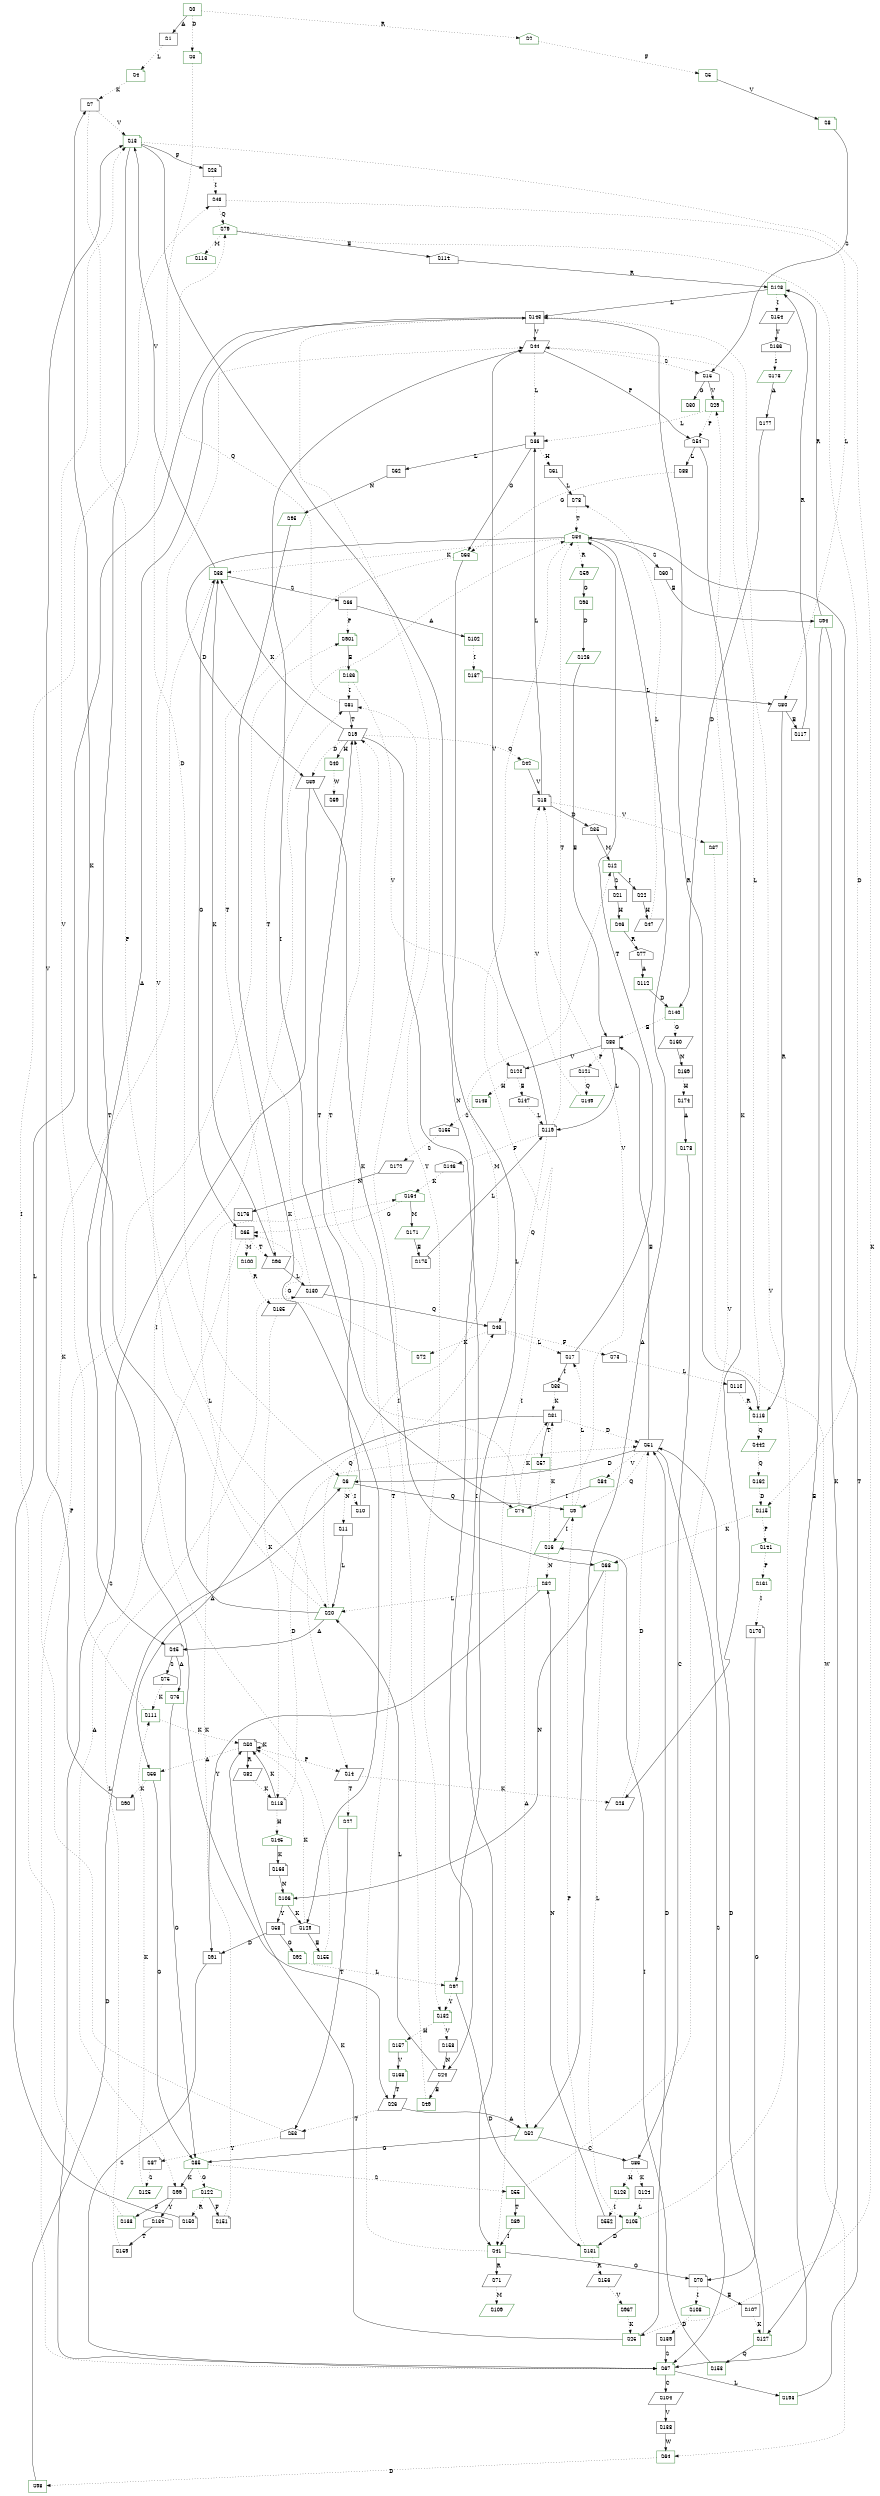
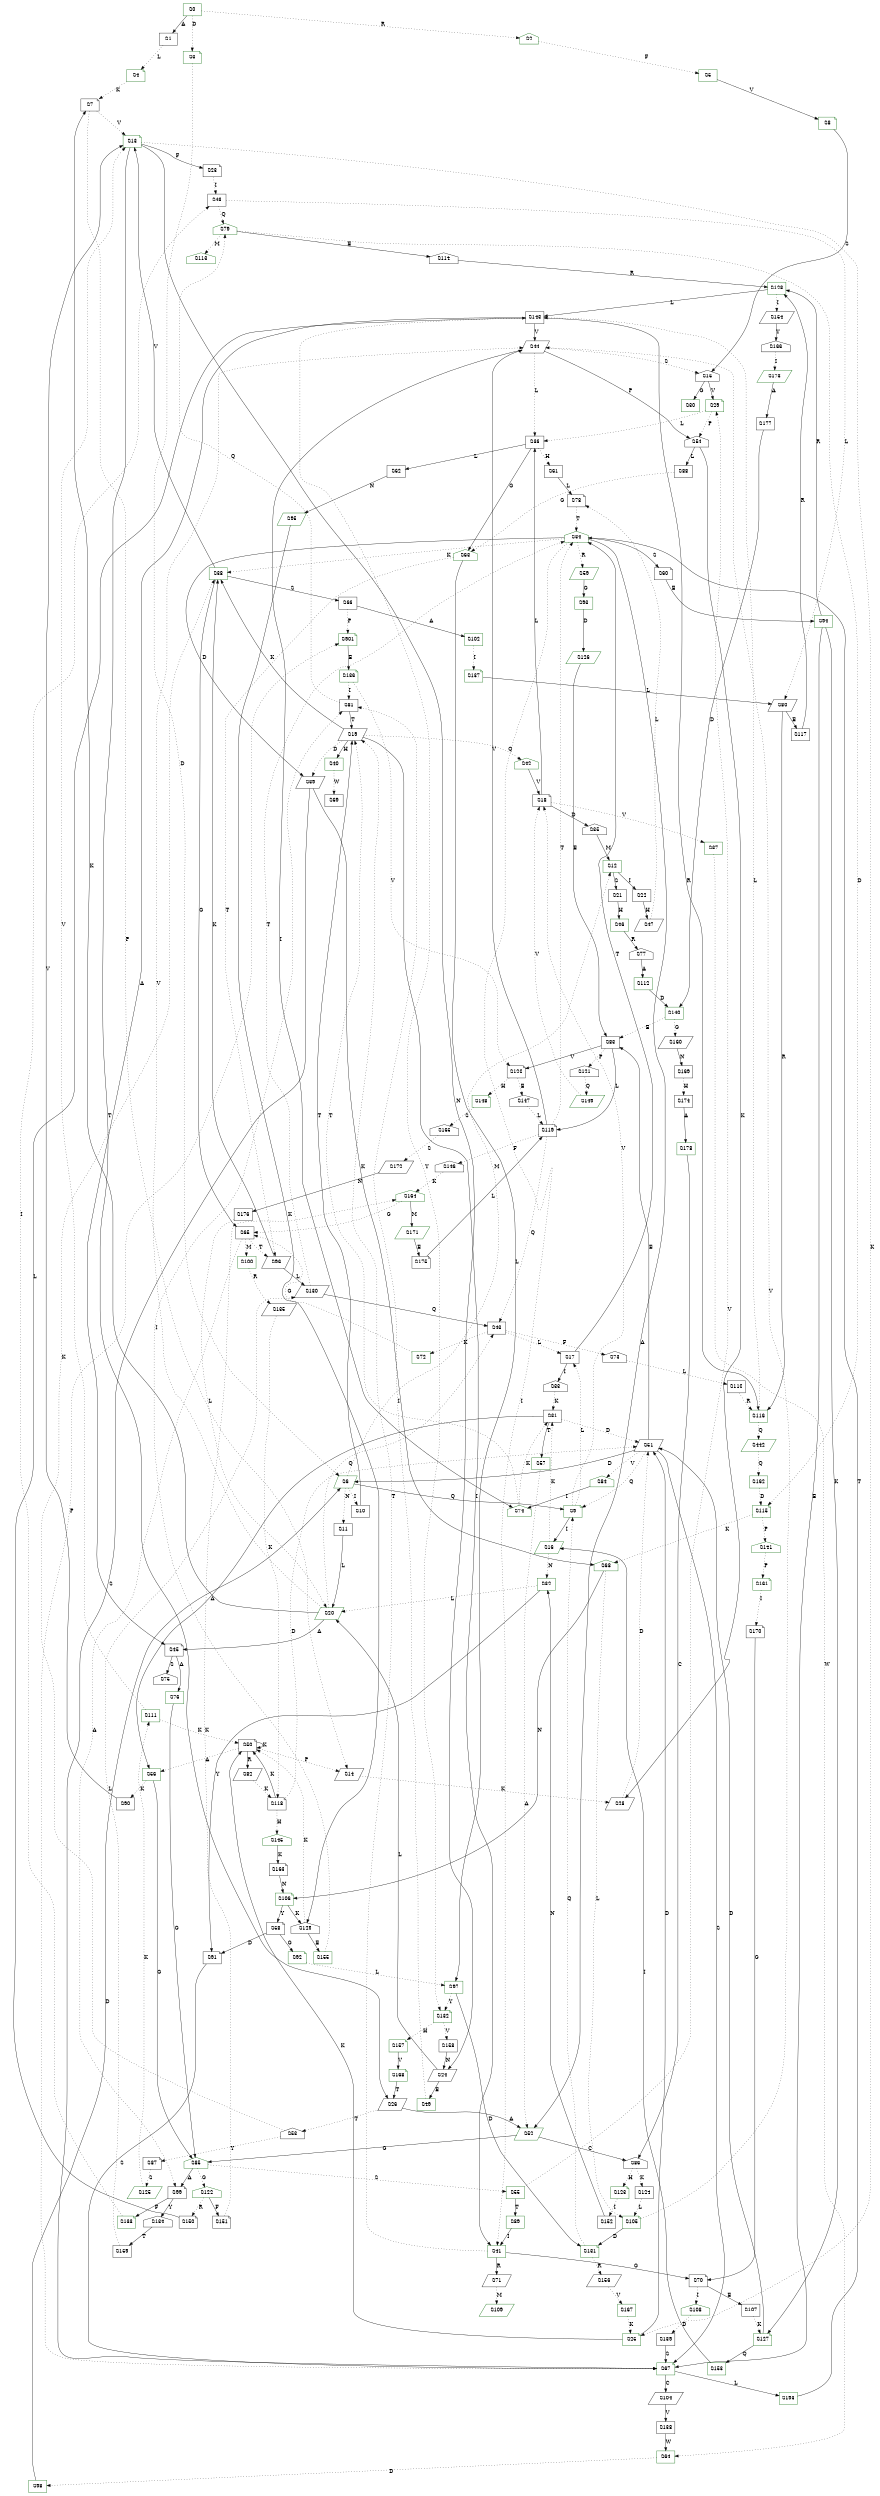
  strict digraph {
    node [color=black shape=box]
    edge [style=solid]
    S0 [color=darkgreen]
    S1
    S2 [color=darkgreen shape=house]
    S3 [color=darkgreen shape=note]
    S4 [color=darkgreen shape=note]
    S5 [color=darkgreen]
    S6 [color=darkgreen shape=parallelogram]
    S7 [shape=note]
    S8 [color=darkgreen shape=note]
    S9 [color=darkgreen shape=note]
    S10
    S11
    S12 [color=darkgreen]
    S13 [color=darkgreen shape=note]
    S14 [shape=parallelogram]
    S15 [shape=house]
    S16 [color=darkgreen shape=parallelogram]
    S17
    S18 [shape=note]
    S19 [shape=parallelogram]
    S20 [color=darkgreen shape=parallelogram]
    S21
    S22
    S23 [shape=note]
    S24 [shape=parallelogram]
    S25 [color=darkgreen shape=note]
    S26 [shape=parallelogram]
-   S27 [color=darkgreen]
    S28 [shape=parallelogram]
    S29 [color=darkgreen shape=note]
    S30 [color=darkgreen]
    S31
    S32 [color=darkgreen]
    S33 [shape=house]
    S34 [color=darkgreen shape=house]
    S35 [shape=house]
    S36
    S37 [color=darkgreen]
    S38 [color=darkgreen]
    S39 [shape=parallelogram]
    S40 [color=darkgreen]
    S41 [color=darkgreen]
    S42 [color=darkgreen shape=house]
    S43
    S44 [shape=parallelogram]
    S45 [shape=note]
    S46 [color=darkgreen]
    S47 [shape=parallelogram]
    S48
    S49 [color=darkgreen]
    S50 [shape=note]
    S51 [shape=parallelogram]
    S52 [color=darkgreen shape=parallelogram]
    S53 [shape=house]
    S54 [shape=house]
    S56 [color=darkgreen]
    S57 [color=darkgreen]
    S91 [shape=note]
    S59 [color=darkgreen shape=parallelogram]
    S60 [shape=note]
    S61
    S62
    S63 [color=darkgreen shape=house]
    S64 [color=darkgreen]
    S65
    S66
    S67 [color=darkgreen shape=note]
    S68 [color=darkgreen shape=house]
    S69
    S70 [shape=note]
    S71 [shape=parallelogram]
    S72 [color=darkgreen]
    S73 [shape=house]
    S74 [color=darkgreen shape=house]
    S75 [shape=house]
    S76 [color=darkgreen]
    S77 [shape=house]
    S78 [shape=note]
    S79 [color=darkgreen shape=house]
    S80 [shape=parallelogram]
    S81
    S82 [shape=parallelogram]
    S83
    S84 [color=darkgreen shape=house]
    S85 [color=darkgreen shape=house]
    S86 [shape=house]
    S87 [shape=note]
    S88
    S55 [color=darkgreen]
    S89 [color=darkgreen]
    S90
    S58 [shape=note]
    S92 [color=darkgreen shape=note]
    S93 [color=darkgreen]
    S94 [color=darkgreen]
    S95 [color=darkgreen shape=parallelogram]
    S96 [shape=parallelogram]
    S97 [color=darkgreen]
    S98 [color=darkgreen]
    S99 [shape=note]
    S100 [color=darkgreen]
    n102 [color=darkgreen label=S901 shape=note]
    S102 [color=darkgreen]
    n104 [color=darkgreen label=S193]
    S104 [shape=parallelogram]
    S105 [color=darkgreen shape=note]
    S106 [color=darkgreen shape=note]
    S107
    S108 [color=darkgreen shape=house]
    S109 [color=darkgreen shape=parallelogram]
    S110
    S111 [color=darkgreen]
    S112 [color=darkgreen]
    S113 [color=darkgreen shape=house]
    S114 [shape=house]
    S115 [color=darkgreen shape=note]
    S116 [color=darkgreen]
    S117
    S118 [shape=note]
    S119 [shape=note]
    S120 [shape=note]
    S121 [shape=house]
    S122 [color=darkgreen shape=house]
    S123 [color=darkgreen shape=note]
    S124
    S125 [color=darkgreen shape=parallelogram]
    S126 [color=darkgreen shape=parallelogram]
    S127 [color=darkgreen shape=note]
    S128 [color=darkgreen]
    S129 [shape=house]
    S130 [shape=parallelogram]
    S131 [color=darkgreen shape=note]
    S132 [color=darkgreen shape=note]
    S133 [color=darkgreen shape=note]
    S134 [shape=house]
    S135 [shape=parallelogram]
    S136 [color=darkgreen shape=note]
    S137 [color=darkgreen shape=note]
    S138
    S139
    S140 [color=darkgreen]
    S141 [color=darkgreen shape=house]
    n143 [color=darkgreen label=S442 shape=parallelogram]
    S143
    S145 [color=darkgreen shape=house]
    S146 [shape=house]
    S147 [shape=house]
    S148 [color=darkgreen shape=note]
    S149 [color=darkgreen shape=parallelogram]
    S150 [shape=note]
    S151 [shape=note]
-   S152 [label=S552]
+   S152
    S153 [color=darkgreen]
    S154 [shape=parallelogram]
    S155 [color=darkgreen]
    S156 [shape=parallelogram]
    S157 [color=darkgreen shape=note]
    S158
    S159
    S160 [shape=parallelogram]
    S161 [color=darkgreen shape=note]
    S162 [color=darkgreen]
    S163 [shape=note]
    S164 [color=darkgreen shape=house]
    S165 [shape=house]
    S166 [shape=house]
-   S167 [color=darkgreen label=S967]
+   S167 [color=darkgreen]
    S168 [color=darkgreen shape=note]
    S169
    S170 [shape=note]
    S171 [color=darkgreen shape=parallelogram]
    S172 [shape=parallelogram]
    S173 [color=darkgreen shape=parallelogram]
    S174
    S175 [shape=note]
    S176
    S177
    S178 [color=darkgreen]
    S0 -> S1 [label=A]
    S0 -> S2 [label=R style=dotted]
    S0 -> S3 [label=D style=dotted]
    S1 -> S4 [label=L style=dotted]
    S2 -> S5 [label=F style=dotted]
    S3 -> S6 [label=D style=dotted]
    S4 -> S7 [label=K style=dotted]
    S5 -> S8 [label=V]
    S6 -> S9 [label=Q]
    S6 -> S10 [label=I style=dotted]
    S6 -> S11 [label=N style=dotted]
    S6 -> S12 [label=M style=dotted]
    S7 -> S13 [label=V style=dotted]
    S7 -> S14 [label=P style=dotted]
    S8 -> S15 [label=S]
    S9 -> S16 [label=I]
    S9 -> S17 [label=L style=dotted]
    S9 -> S18 [label=V style=dotted]
    S10 -> S19 [label=T]
    S11 -> S20 [label=L]
    S12 -> S21 [label=S]
    S12 -> S22 [label=I]
    S13 -> S23 [label=F]
    S13 -> S24 [label=N]
    S13 -> S25 [label=K style=dotted]
    S13 -> S26 [label=T]
-   S14 -> S27 [label=T style=dotted]
    S14 -> S28 [label=K style=dotted]
    S15 -> S29 [label=V]
    S15 -> S30 [label=G]
    S16 -> S31 [label=K style=dotted]
    S16 -> S32 [label=N style=dotted]
    S17 -> S33 [label=I]
    S17 -> S34 [label=T]
    S18 -> S35 [label=D]
    S18 -> S36 [label=L]
    S18 -> S37 [label=V style=dotted]
    S19 -> S38 [label=K]
    S19 -> S39 [label=D style=dotted]
    S19 -> S40 [label=H]
    S19 -> S41 [label=I]
    S19 -> S42 [label=Q style=dotted]
    S20 -> S7 [label=K]
    S20 -> S43 [label=Q style=dotted]
    S20 -> S44 [label=V style=dotted]
    S20 -> S45 [label=A]
    S21 -> S46 [label=H]
    S22 -> S47 [label=H]
    S23 -> S48 [label=I style=dotted]
    S24 -> S20 [label=L]
    S24 -> S49 [label=E]
    S25 -> S50 [label=K]
    S25 -> S51 [label=D]
    S26 -> S52 [label=A]
    S26 -> S53 [label=T style=dotted]
-   S27 -> S53 [label=T]
    S28 -> S51 [label=D style=dotted]
    S29 -> S36 [label=L style=dotted]
    S29 -> S54 [label=P style=dotted]
    S31 -> S51 [label=D style=dotted]
    S31 -> S56 [label=A]
    S31 -> S57 [label=T]
    S32 -> S20 [label=L style=dotted]
    S32 -> S91 [label=Y]
    S33 -> S31 [label=K style=dotted]
    S34 -> S38 [label=K style=dotted]
    S34 -> S39 [label=D]
    S34 -> S41 [label=I style=dotted]
    S34 -> S52 [label=A]
    S34 -> S59 [label=R style=dotted]
    S34 -> S60 [label=S]
    S35 -> S12 [label=M]
    S36 -> S61 [label=H style=dotted]
    S36 -> S62 [label=L]
    S36 -> S63 [label=G]
    S37 -> S64 [label=W style=dotted]
    S38 -> S13 [label=V]
    S38 -> S65 [label=G]
    S38 -> S66 [label=S]
    S39 -> S67 [label=S]
    S39 -> S68 [label=K]
    S40 -> S69 [label=W style=dotted]
    S41 -> S19 [label=T style=dotted]
    S41 -> S70 [label=G]
    S41 -> S71 [label=R]
    S42 -> S18 [label=V]
    S43 -> S17 [label=L style=dotted]
    S43 -> S72 [label=K style=dotted]
    S43 -> S73 [label=F style=dotted]
    S44 -> S15 [label=S style=dotted]
    S44 -> S36 [label=L style=dotted]
    S44 -> S54 [label=P]
    S44 -> S74 [label=I]
    S45 -> S75 [label=S]
    S45 -> S76 [label=A]
    S46 -> S77 [label=R]
    S47 -> S78 [label=L style=dotted]
    S48 -> S79 [label=Q style=dotted]
    S48 -> S80 [label=L style=dotted]
    S49 -> S81 [label=I style=dotted]
    S50 -> S14 [label=P style=dotted]
    S50 -> S50 [label=K]
    S50 -> S56 [label=A style=dotted]
    S50 -> S82 [label=R]
    S51 -> S6 [label=D]
    S51 -> S9 [label=Q style=dotted]
    S51 -> S67 [label=S]
    S51 -> S83 [label=E]
    S51 -> S84 [label=V style=dotted]
    S52 -> S85 [label=G]
    S52 -> S86 [label=C]
    S53 -> S38 [label=K style=dotted]
    S53 -> S87 [label=Y style=dotted]
    S54 -> S28 [label=K]
    S54 -> S88 [label=L]
    S56 -> S85 [label=G]
    S56 -> S90 [label=K style=dotted]
    S57 -> S52 [label=A style=dotted]
    S91 -> S67 [label=S]
    S59 -> S93 [label=G]
    S60 -> S94 [label=E]
    S61 -> S78 [label=L]
    S62 -> S95 [label=N]
    S63 -> S96 [label=T style=dotted]
    S63 -> S97 [label=L]
    S64 -> S98 [label=D style=dotted]
    S65 -> S96 [label=T style=dotted]
    S65 -> S99 [label=A style=dotted]
    S65 -> S100 [label=M style=dotted]
    S66 -> n102 [label=P style=dotted]
    S66 -> S102 [label=A]
    S67 -> n102 [label=P style=dotted]
    S67 -> n104 [label=L]
    S67 -> S104 [label=C]
    S68 -> S105 [label=L style=dotted]
    S68 -> S106 [label=N]
    S70 -> S107 [label=E]
    S70 -> S108 [label=I style=dotted]
    S71 -> S109 [label=M style=dotted]
    S72 -> S65 [label=G style=dotted]
    S73 -> S110 [label=L style=dotted]
    S74 -> S19 [label=T style=dotted]
    S74 -> S31 [label=K style=dotted]
-   S75 -> S111 [label=K style=dotted]
    S76 -> S85 [label=G]
    S77 -> S112 [label=A]
    S78 -> S34 [label=T style=dotted]
    S79 -> S113 [label=M style=dotted]
    S79 -> S114 [label=E]
    S79 -> S115 [label=D style=dotted]
    S80 -> S116 [label=R]
    S80 -> S117 [label=E]
    S81 -> S19 [label=T]
    S81 -> S79 [label=Q style=dotted]
    S82 -> S118 [label=K style=dotted]
    S83 -> S119 [label=L]
    S83 -> S120 [label=V]
    S83 -> S121 [label=P style=dotted]
    S84 -> S74 [label=I]
    S85 -> S55 [label=S style=dotted]
-   S85 -> S99 [label=K]
+   S85 -> S99 [label=A]
    S85 -> S122 [label=G style=dotted]
    S86 -> S123 [label=H style=dotted]
    S86 -> S124 [label=K style=dotted]
    S87 -> S125 [label=S style=dotted]
    S88 -> S63 [label=G style=dotted]
    S55 -> S29 [label=V style=dotted]
    S55 -> S89 [label=T]
    S89 -> S41 [label=I]
    S90 -> S13 [label=V]
    S58 -> S91 [label=D]
    S58 -> S92 [label=G]
    S92 -> S97 [label=L style=dotted]
    S93 -> S126 [label=D]
    S94 -> S67 [label=E]
    S94 -> S127 [label=K]
    S94 -> S128 [label=R]
    S95 -> S129 [label=K]
    S96 -> S38 [label=K]
    S96 -> S130 [label=L]
    S97 -> S131 [label=D]
    S97 -> S132 [label=Y style=dotted]
    S98 -> S6 [label=D]
    S99 -> S133 [label=F]
    S99 -> S134 [label=Y]
    S100 -> S135 [label=R style=dotted]
    n102 -> S136 [label=E]
    S102 -> S137 [label=I style=dotted]
    n104 -> S34 [label=T]
    S104 -> S138 [label=V]
    S105 -> S44 [label=V style=dotted]
    S105 -> S131 [label=D]
    S106 -> S58 [label=Y]
    S106 -> S129 [label=K]
    S107 -> S127 [label=K style=dotted]
    S108 -> S139 [label=D style=dotted]
    S110 -> S116 [label=R style=dotted]
    S111 -> S13 [label=V style=dotted]
    S111 -> S50 [label=K style=dotted]
    S112 -> S140 [label=D]
    S114 -> S128 [label=R]
    S115 -> S68 [label=K style=dotted]
    S115 -> S141 [label=P style=dotted]
    S116 -> n143 [label=Q style=dotted]
    S116 -> S143 [label=L style=dotted]
    S117 -> S128 [label=R]
    S118 -> S50 [label=K]
    S118 -> S51 [label=D style=dotted]
    S118 -> S145 [label=H style=dotted]
    S119 -> S34 [label=T style=dotted]
    S119 -> S43 [label=Q style=dotted]
    S119 -> S44 [label=V]
    S119 -> S146 [label=F style=dotted]
    S120 -> S147 [label=E style=dotted]
    S120 -> S148 [label=H style=dotted]
    S121 -> S149 [label=Q style=dotted]
    S122 -> S150 [label=R style=dotted]
    S122 -> S151 [label=F]
    S123 -> S152 [label=I style=dotted]
    S124 -> S105 [label=L style=dotted]
    S125 -> S111 [label=K style=dotted]
    S126 -> S83 [label=E]
    S127 -> S51 [label=D]
    S127 -> S153 [label=Q]
    S128 -> S143 [label=L]
    S128 -> S154 [label=I style=dotted]
    S129 -> S50 [label=K style=dotted]
    S129 -> S155 [label=E]
    S130 -> S34 [label=T style=dotted]
    S130 -> S43 [label=Q]
-   S131 -> S9 [label=P style=dotted]
+   S131 -> S9 [label=Q style=dotted]
    S131 -> S156 [label=R style=dotted]
    S132 -> S157 [label=H style=dotted]
    S132 -> S158 [label=V style=dotted]
    S133 -> S48 [label=I style=dotted]
    S134 -> S159 [label=T]
    S135 -> S118 [label=K style=dotted]
    S136 -> S81 [label=I style=dotted]
    S136 -> S120 [label=V style=dotted]
    S137 -> S80 [label=L]
    S138 -> S64 [label=W]
    S139 -> S67 [label=S]
    S140 -> S83 [label=E style=dotted]
    S140 -> S160 [label=G style=dotted]
    S141 -> S161 [label=P style=dotted]
    n143 -> S162 [label=Q style=dotted]
    S143 -> S44 [label=V]
    S143 -> S45 [label=A]
    S143 -> S116 [label=R]
    S143 -> S132 [label=Y style=dotted]
    S145 -> S163 [label=K]
    S146 -> S164 [label=K style=dotted]
    S147 -> S119 [label=L style=dotted]
    S148 -> S165 [label=S style=dotted]
    S149 -> S18 [label=V style=dotted]
    S150 -> S143 [label=L]
    S151 -> S164 [label=K style=dotted]
    S152 -> S32 [label=N]
    S153 -> S16 [label=I]
    S154 -> S166 [label=Y]
    S155 -> S81 [label=I style=dotted]
    S156 -> S167 [label=V style=dotted]
    S157 -> S168 [label=V]
    S158 -> S24 [label=N]
    S159 -> S130 [label=L style=dotted]
    S160 -> S169 [label=N]
    S161 -> S170 [label=I style=dotted]
    S162 -> S115 [label=D style=dotted]
    S163 -> S106 [label=N]
    S164 -> S65 [label=G style=dotted]
    S164 -> S171 [label=M]
    S165 -> S172 [label=S style=dotted]
    S166 -> S173 [label=I style=dotted]
    S167 -> S25 [label=K style=dotted]
    S168 -> S26 [label=T]
    S169 -> S174 [label=H style=dotted]
    S170 -> S70 [label=G]
    S171 -> S175 [label=E]
    S172 -> S176 [label=N]
    S173 -> S177 [label=A]
    S174 -> S178 [label=A]
    S175 -> S119 [label=L]
    S176 -> S20 [label=L style=dotted]
    S177 -> S140 [label=D]
    S178 -> S86 [label=C]
  }
